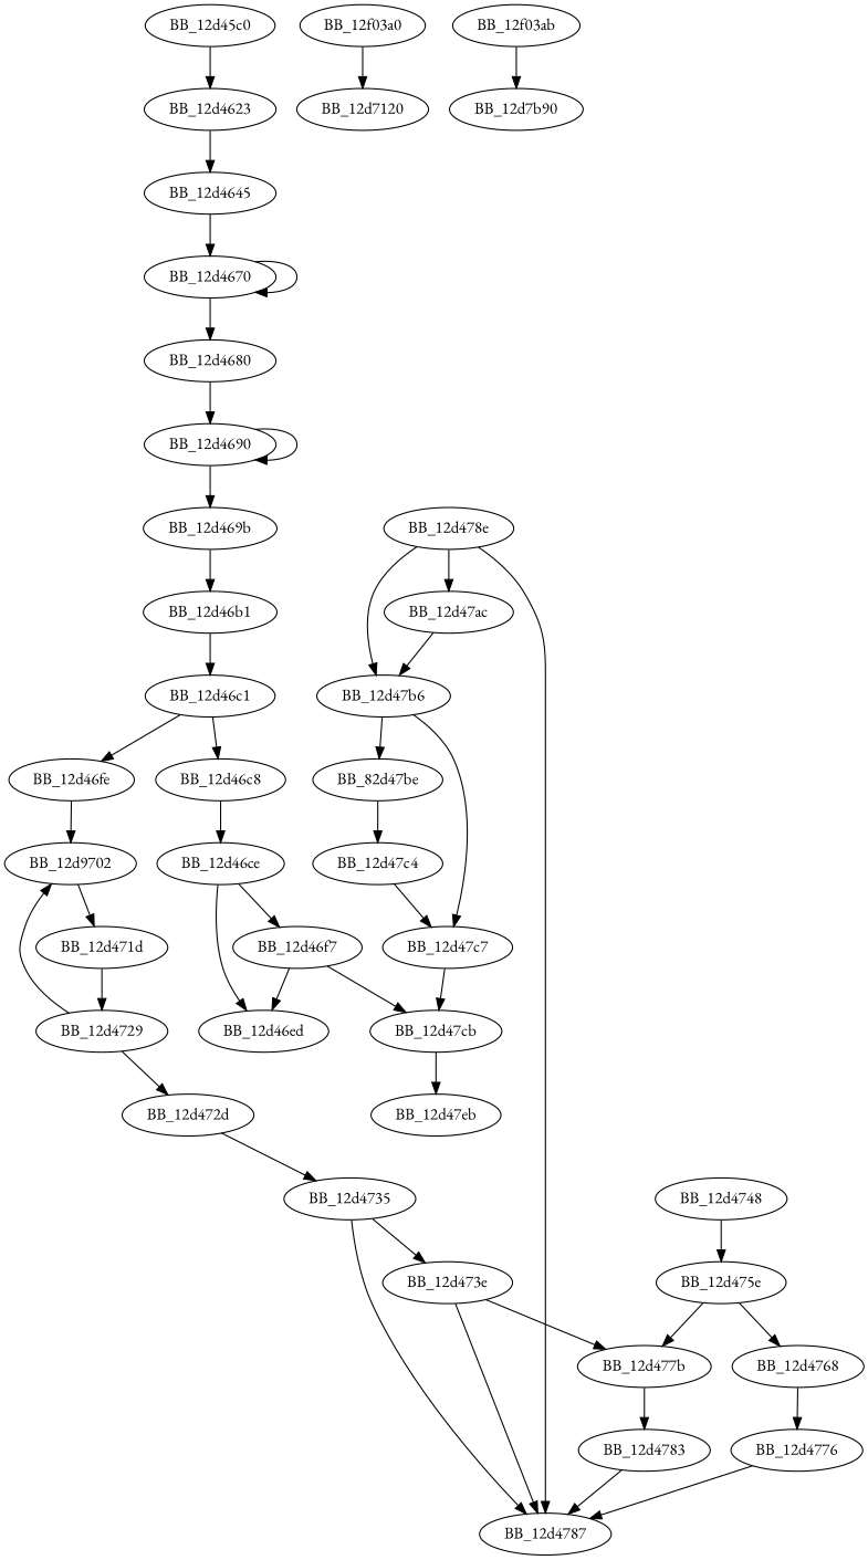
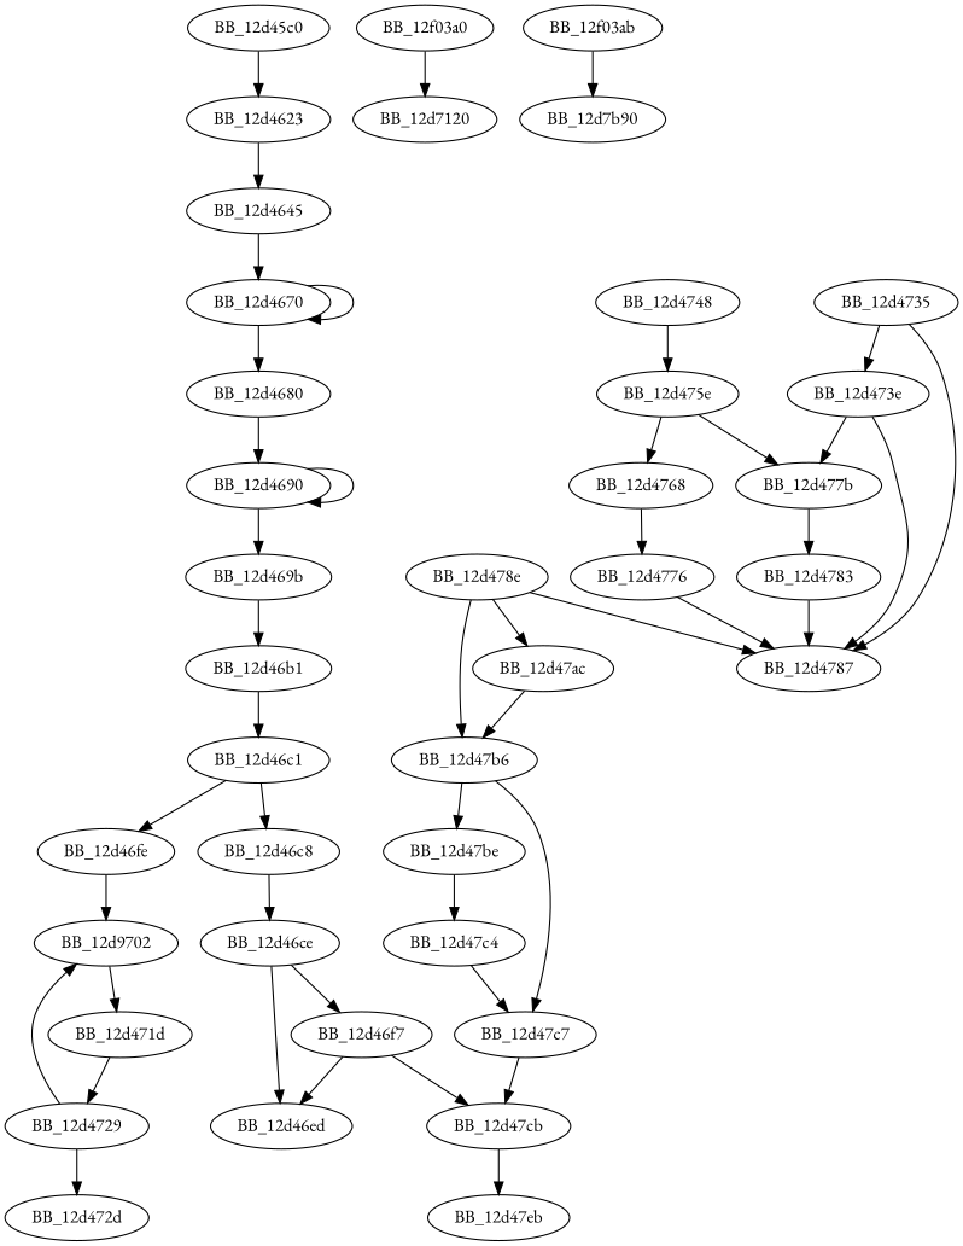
  digraph {
    fontname="EB Garamond"
    node [fontname="EB Garamond"]
    edge [fontname="EB Garamond"]
    BB_12d45c0
    BB_12d4623
    BB_12d4645
    BB_12d4670
    BB_12d4680
    BB_12d4690
    BB_12d469b
    BB_12d46b1
    BB_12d46c1
    BB_12d46c8
    BB_12d46fe
    BB_12d46ce
    n13 [label=BB_12d9702]
    BB_12d46ed
    BB_12d46f7
    BB_12d471d
    BB_12d47cb
    BB_12d47eb
    BB_12d4729
    BB_12d472d
    BB_12d4735
    BB_12d473e
    BB_12d4787
    BB_12d477b
    BB_12d4748
    BB_12d475e
    BB_12d478e
    BB_12d47ac
    BB_12d47b6
    BB_12d4768
    BB_12d4776
    BB_12d4783
-   BB_12d47be [label=BB_82d47be]
+   BB_12d47be
    BB_12d47c7
    BB_12d47c4
    BB_12f03a0
    BB_12d7120
    BB_12f03ab
    BB_12d7b90
    BB_12d45c0 -> BB_12d4623
    BB_12d4623 -> BB_12d4645
    BB_12d4645 -> BB_12d4670
    BB_12d4670 -> BB_12d4670
    BB_12d4670 -> BB_12d4680
    BB_12d4680 -> BB_12d4690
    BB_12d4690 -> BB_12d4690
    BB_12d4690 -> BB_12d469b
    BB_12d469b -> BB_12d46b1
    BB_12d46b1 -> BB_12d46c1
    BB_12d46c1 -> BB_12d46c8
    BB_12d46c1 -> BB_12d46fe
    BB_12d46c8 -> BB_12d46ce
    BB_12d46fe -> n13
    BB_12d46ce -> BB_12d46ed
    BB_12d46ce -> BB_12d46f7
    n13 -> BB_12d471d
    BB_12d46f7 -> BB_12d46ed
    BB_12d46f7 -> BB_12d47cb
    BB_12d471d -> BB_12d4729
    BB_12d47cb -> BB_12d47eb
    BB_12d4729 -> n13
    BB_12d4729 -> BB_12d472d
-   BB_12d472d -> BB_12d4735
    BB_12d4735 -> BB_12d473e
    BB_12d4735 -> BB_12d4787
    BB_12d473e -> BB_12d4787
    BB_12d473e -> BB_12d477b
    BB_12d477b -> BB_12d4783
    BB_12d4748 -> BB_12d475e
    BB_12d475e -> BB_12d477b
    BB_12d475e -> BB_12d4768
    BB_12d478e -> BB_12d4787
    BB_12d478e -> BB_12d47ac
    BB_12d478e -> BB_12d47b6
    BB_12d47ac -> BB_12d47b6
    BB_12d47b6 -> BB_12d47be
    BB_12d47b6 -> BB_12d47c7
    BB_12d4768 -> BB_12d4776
    BB_12d4776 -> BB_12d4787
    BB_12d4783 -> BB_12d4787
    BB_12d47be -> BB_12d47c4
    BB_12d47c7 -> BB_12d47cb
    BB_12d47c4 -> BB_12d47c7
    BB_12f03a0 -> BB_12d7120
    BB_12f03ab -> BB_12d7b90
  }
